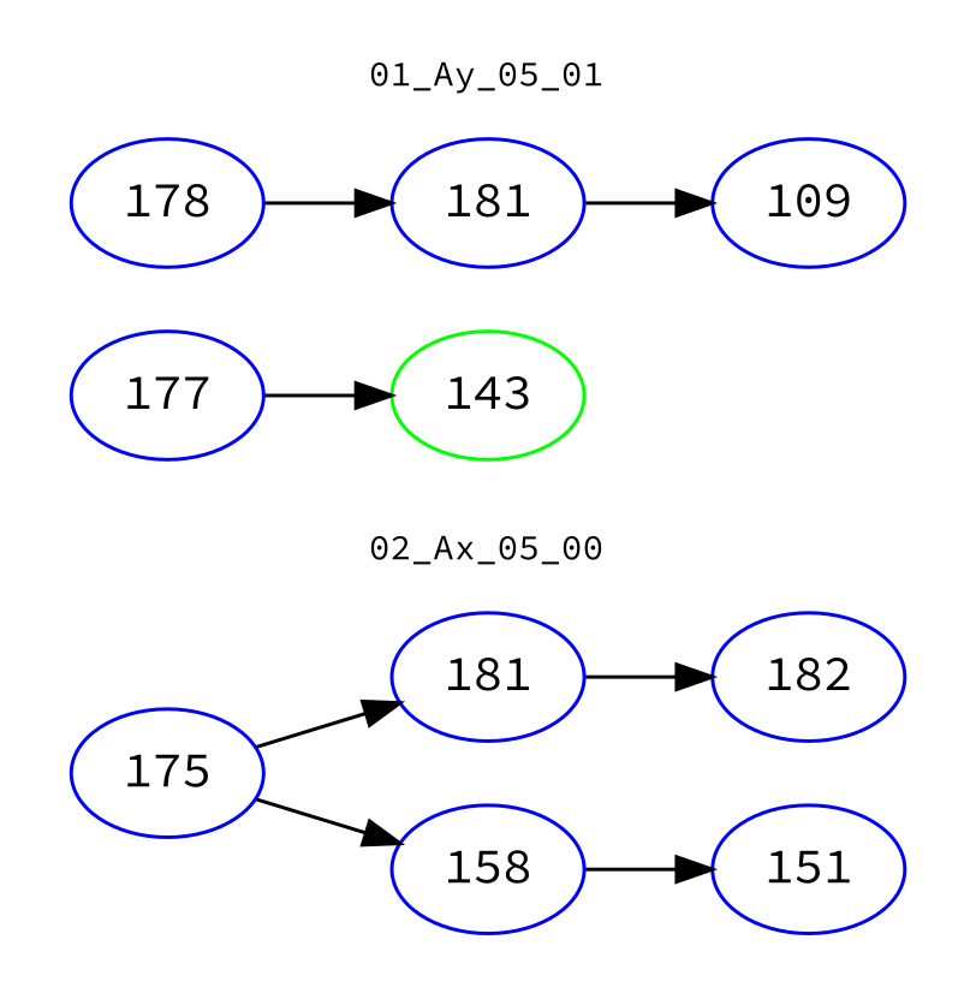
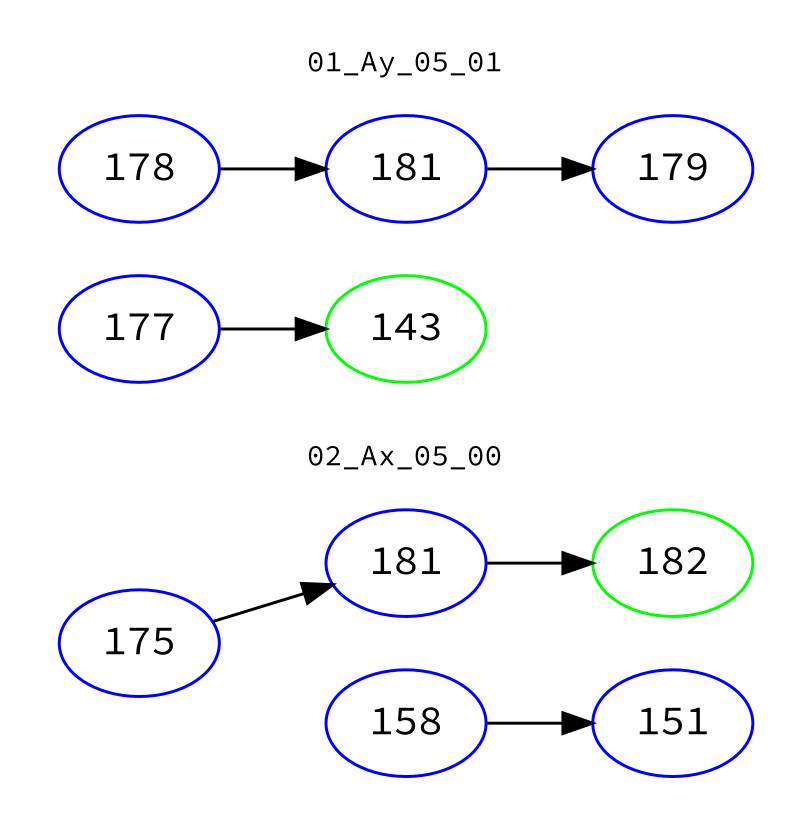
  digraph {
    fontname="Source Code Pro"
    rankdir=LR
    node [color=blue fontname="Source Code Pro"]
    edge [color=black fontname="Source Code Pro"]
    n1 [label=175]
    n2 [label=158]
    n3 [label=181]
    n4 [label=151]
-   n5 [label=182]
+   n5 [color=green label=182]
    n6 [label=178]
    n7 [label=177]
    n8 [label=181]
    n9 [color=green label=143]
-   n10 [label=109]
+   n10 [label=179]
    subgraph cluster_1 {
      color=white
      fontsize=10
      label="02_Ax_05_00"
      n1
      n2
      n3
      n4
      n5
    }
    subgraph cluster_2 {
      color=white
      fontsize=10
      label="01_Ay_05_01"
      n6
      n7
      n8
      n9
      n10
    }
-   n1 -> n2
    n1 -> n3
    n2 -> n4
    n3 -> n5
    n6 -> n8
    n7 -> n9
    n8 -> n10
  }
